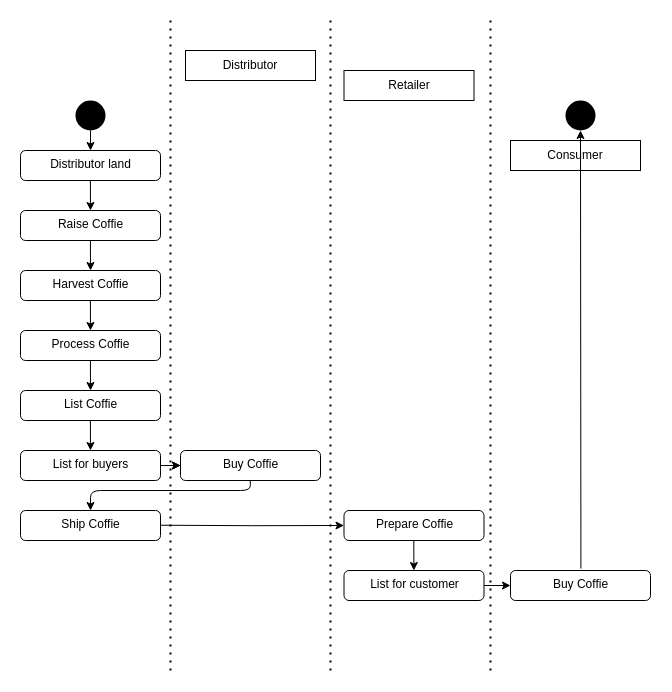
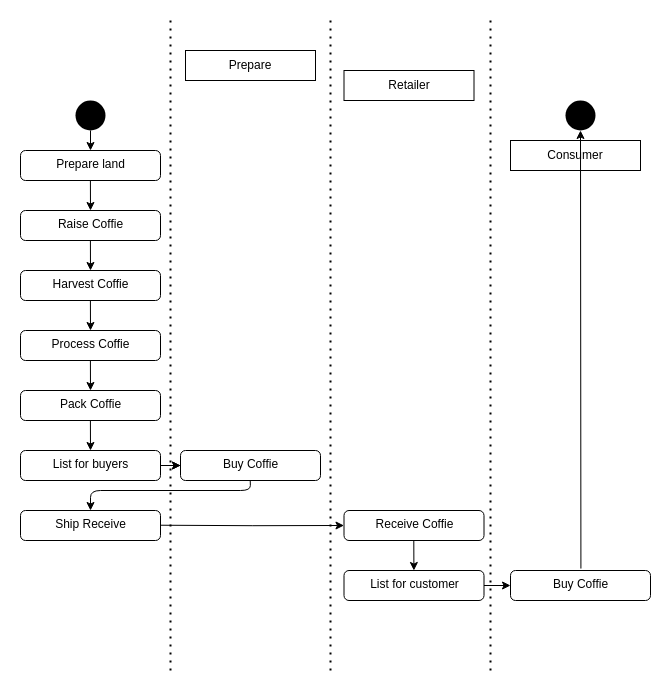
  <mxCell id="0" />
  <mxCell id="1" parent="0" />
- <mxCell id="2" value="Distributor" style="rounded=0;whiteSpace=wrap;html=1;" vertex="1" parent="1"><mxGeometry x="185" y="50" width="130" height="30" as="geometry" /></mxCell>
+ <mxCell id="2" value="Prepare" style="rounded=0;whiteSpace=wrap;html=1;" vertex="1" parent="1"><mxGeometry x="185" y="50" width="130" height="30" as="geometry" /></mxCell>
  <mxCell id="3" value="Retailer" style="rounded=0;whiteSpace=wrap;html=1;" vertex="1" parent="1"><mxGeometry x="343.5" y="70" width="130" height="30" as="geometry" /></mxCell>
  <mxCell id="4" value="Consumer" style="rounded=0;whiteSpace=wrap;html=1;" vertex="1" parent="1"><mxGeometry x="510" y="140" width="130" height="30" as="geometry" /></mxCell>
  <mxCell id="5" value="" style="ellipse;fillColor=#000000;strokeColor=none;" vertex="1" parent="1"><mxGeometry x="75" y="100" width="30" height="30" as="geometry" /></mxCell>
- <mxCell id="6" value="Distributor land" style="html=1;align=center;verticalAlign=top;rounded=1;absoluteArcSize=1;arcSize=10;dashed=0;" vertex="1" parent="1"><mxGeometry x="20" y="150" width="140" height="30" as="geometry" /></mxCell>
+ <mxCell id="6" value="Prepare land" style="html=1;align=center;verticalAlign=top;rounded=1;absoluteArcSize=1;arcSize=10;dashed=0;" vertex="1" parent="1"><mxGeometry x="20" y="150" width="140" height="30" as="geometry" /></mxCell>
  <mxCell id="7" value="Raise Coffie" style="html=1;align=center;verticalAlign=top;rounded=1;absoluteArcSize=1;arcSize=10;dashed=0;" vertex="1" parent="1"><mxGeometry x="20" y="210" width="140" height="30" as="geometry" /></mxCell>
  <mxCell id="8" value="Harvest Coffie" style="html=1;align=center;verticalAlign=top;rounded=1;absoluteArcSize=1;arcSize=10;dashed=0;" vertex="1" parent="1"><mxGeometry x="20" y="270" width="140" height="30" as="geometry" /></mxCell>
  <mxCell id="9" value="Process Coffie" style="html=1;align=center;verticalAlign=top;rounded=1;absoluteArcSize=1;arcSize=10;dashed=0;" vertex="1" parent="1"><mxGeometry x="20" y="330" width="140" height="30" as="geometry" /></mxCell>
- <mxCell id="10" value="List Coffie" style="html=1;align=center;verticalAlign=top;rounded=1;absoluteArcSize=1;arcSize=10;dashed=0;" vertex="1" parent="1"><mxGeometry x="20" y="390" width="140" height="30" as="geometry" /></mxCell>
+ <mxCell id="10" value="Pack Coffie" style="html=1;align=center;verticalAlign=top;rounded=1;absoluteArcSize=1;arcSize=10;dashed=0;" vertex="1" parent="1"><mxGeometry x="20" y="390" width="140" height="30" as="geometry" /></mxCell>
  <mxCell id="11" value="" style="edgeStyle=orthogonalEdgeStyle;rounded=0;orthogonalLoop=1;jettySize=auto;html=1;" edge="1" parent="1" source="12" target="13"><mxGeometry relative="1" as="geometry" /></mxCell>
  <mxCell id="12" value="List for buyers" style="html=1;align=center;verticalAlign=top;rounded=1;absoluteArcSize=1;arcSize=10;dashed=0;" vertex="1" parent="1"><mxGeometry x="20" y="450" width="140" height="30" as="geometry" /></mxCell>
  <mxCell id="13" value="Buy Coffie" style="html=1;align=center;verticalAlign=top;rounded=1;absoluteArcSize=1;arcSize=10;dashed=0;" vertex="1" parent="1"><mxGeometry x="180" y="450" width="140" height="30" as="geometry" /></mxCell>
- <mxCell id="14" value="Prepare Coffie" style="html=1;align=center;verticalAlign=top;rounded=1;absoluteArcSize=1;arcSize=10;dashed=0;" vertex="1" parent="1"><mxGeometry x="343.5" y="510" width="140" height="30" as="geometry" /></mxCell>
- <mxCell id="15" value="Ship Coffie" style="html=1;align=center;verticalAlign=top;rounded=1;absoluteArcSize=1;arcSize=10;dashed=0;" vertex="1" parent="1"><mxGeometry x="20" y="510" width="140" height="30" as="geometry" /></mxCell>
+ <mxCell id="14" value="Receive Coffie" style="html=1;align=center;verticalAlign=top;rounded=1;absoluteArcSize=1;arcSize=10;dashed=0;" vertex="1" parent="1"><mxGeometry x="343.5" y="510" width="140" height="30" as="geometry" /></mxCell>
+ <mxCell id="15" value="Ship Receive" style="html=1;align=center;verticalAlign=top;rounded=1;absoluteArcSize=1;arcSize=10;dashed=0;" vertex="1" parent="1"><mxGeometry x="20" y="510" width="140" height="30" as="geometry" /></mxCell>
  <mxCell id="16" value="List for customer" style="html=1;align=center;verticalAlign=top;rounded=1;absoluteArcSize=1;arcSize=10;dashed=0;" vertex="1" parent="1"><mxGeometry x="343.5" y="570" width="140" height="30" as="geometry" /></mxCell>
  <mxCell id="17" value="Buy Coffie" style="html=1;align=center;verticalAlign=top;rounded=1;absoluteArcSize=1;arcSize=10;dashed=0;" vertex="1" parent="1"><mxGeometry x="510" y="570" width="140" height="30" as="geometry" /></mxCell>
  <mxCell id="18" value="" style="ellipse;fillColor=#000000;strokeColor=none;" vertex="1" parent="1"><mxGeometry x="565" y="100" width="30" height="30" as="geometry" /></mxCell>
  <mxCell id="19" value="" style="endArrow=classic;html=1;entryX=0.5;entryY=0;entryDx=0;entryDy=0;exitX=0.5;exitY=1;exitDx=0;exitDy=0;" edge="1" parent="1" source="5" target="6"><mxGeometry width="50" height="50" relative="1" as="geometry"><mxPoint x="100" y="230" as="sourcePoint" /><mxPoint x="100" y="200" as="targetPoint" /></mxGeometry></mxCell>
  <mxCell id="20" value="" style="endArrow=classic;html=1;entryX=0.5;entryY=0;entryDx=0;entryDy=0;exitX=0.5;exitY=1;exitDx=0;exitDy=0;" edge="1" parent="1" target="7"><mxGeometry width="50" height="50" relative="1" as="geometry"><mxPoint x="89.91" y="180" as="sourcePoint" /><mxPoint x="89.91" y="200" as="targetPoint" /></mxGeometry></mxCell>
  <mxCell id="21" value="" style="endArrow=classic;html=1;entryX=0.5;entryY=0;entryDx=0;entryDy=0;exitX=0.5;exitY=1;exitDx=0;exitDy=0;" edge="1" parent="1"><mxGeometry width="50" height="50" relative="1" as="geometry"><mxPoint x="89.91" y="240" as="sourcePoint" /><mxPoint x="90" y="270" as="targetPoint" /></mxGeometry></mxCell>
  <mxCell id="22" value="" style="endArrow=classic;html=1;entryX=0.5;entryY=0;entryDx=0;entryDy=0;exitX=0.5;exitY=1;exitDx=0;exitDy=0;" edge="1" parent="1"><mxGeometry width="50" height="50" relative="1" as="geometry"><mxPoint x="89.91" y="300" as="sourcePoint" /><mxPoint x="90" y="330" as="targetPoint" /></mxGeometry></mxCell>
  <mxCell id="23" value="" style="endArrow=classic;html=1;entryX=0.5;entryY=0;entryDx=0;entryDy=0;exitX=0.5;exitY=1;exitDx=0;exitDy=0;" edge="1" parent="1"><mxGeometry width="50" height="50" relative="1" as="geometry"><mxPoint x="89.91" y="360" as="sourcePoint" /><mxPoint x="90" y="390" as="targetPoint" /></mxGeometry></mxCell>
  <mxCell id="24" value="" style="endArrow=classic;html=1;entryX=0.5;entryY=0;entryDx=0;entryDy=0;exitX=0.5;exitY=1;exitDx=0;exitDy=0;" edge="1" parent="1"><mxGeometry width="50" height="50" relative="1" as="geometry"><mxPoint x="89.91" y="420" as="sourcePoint" /><mxPoint x="90" y="450" as="targetPoint" /></mxGeometry></mxCell>
  <mxCell id="25" value="" style="endArrow=classic;html=1;entryX=0;entryY=0.5;entryDx=0;entryDy=0;" edge="1" parent="1" target="13"><mxGeometry width="50" height="50" relative="1" as="geometry"><mxPoint x="160" y="465" as="sourcePoint" /><mxPoint x="170.09" y="470" as="targetPoint" /></mxGeometry></mxCell>
  <mxCell id="26" value="" style="endArrow=classic;html=1;entryX=0.5;entryY=0;entryDx=0;entryDy=0;exitX=0.5;exitY=1;exitDx=0;exitDy=0;" edge="1" parent="1" target="15"><mxGeometry width="50" height="50" relative="1" as="geometry"><mxPoint x="249.72" y="480" as="sourcePoint" /><mxPoint x="249.81" y="510" as="targetPoint" /><Array as="points"><mxPoint x="250" y="490" /><mxPoint x="90" y="490" /></Array></mxGeometry></mxCell>
  <mxCell id="27" value="" style="edgeStyle=orthogonalEdgeStyle;rounded=0;orthogonalLoop=1;jettySize=auto;html=1;entryX=0;entryY=0.5;entryDx=0;entryDy=0;" edge="1" parent="1" target="14"><mxGeometry relative="1" as="geometry"><mxPoint x="160" y="524.72" as="sourcePoint" /><mxPoint x="180" y="524.72" as="targetPoint" /></mxGeometry></mxCell>
  <mxCell id="28" value="" style="endArrow=classic;html=1;entryX=0.5;entryY=0;entryDx=0;entryDy=0;exitX=0.5;exitY=1;exitDx=0;exitDy=0;" edge="1" parent="1"><mxGeometry width="50" height="50" relative="1" as="geometry"><mxPoint x="413.31" y="540" as="sourcePoint" /><mxPoint x="413.4" y="570" as="targetPoint" /></mxGeometry></mxCell>
  <mxCell id="29" value="" style="endArrow=classic;html=1;exitX=1;exitY=0.5;exitDx=0;exitDy=0;entryX=0;entryY=0.5;entryDx=0;entryDy=0;" edge="1" parent="1" source="16" target="17"><mxGeometry width="50" height="50" relative="1" as="geometry"><mxPoint x="460" y="580" as="sourcePoint" /><mxPoint x="479" y="580" as="targetPoint" /></mxGeometry></mxCell>
  <mxCell id="30" value="" style="endArrow=classic;html=1;entryX=0.5;entryY=1;entryDx=0;entryDy=0;exitX=0.503;exitY=-0.065;exitDx=0;exitDy=0;exitPerimeter=0;" edge="1" parent="1" source="17" target="18"><mxGeometry width="50" height="50" relative="1" as="geometry"><mxPoint x="550" y="560" as="sourcePoint" /><mxPoint x="550" y="140" as="targetPoint" /></mxGeometry></mxCell>
  <mxCell id="31" value="" style="endArrow=none;dashed=1;html=1;dashPattern=1 3;strokeWidth=2;" edge="1" parent="1"><mxGeometry width="50" height="50" relative="1" as="geometry"><mxPoint x="170" y="670" as="sourcePoint" /><mxPoint x="170" y="20" as="targetPoint" /></mxGeometry></mxCell>
  <mxCell id="32" value="" style="endArrow=none;dashed=1;html=1;dashPattern=1 3;strokeWidth=2;" edge="1" parent="1"><mxGeometry width="50" height="50" relative="1" as="geometry"><mxPoint x="330" y="670" as="sourcePoint" /><mxPoint x="330" y="20" as="targetPoint" /></mxGeometry></mxCell>
  <mxCell id="33" value="" style="endArrow=none;dashed=1;html=1;dashPattern=1 3;strokeWidth=2;" edge="1" parent="1"><mxGeometry width="50" height="50" relative="1" as="geometry"><mxPoint x="490" y="670" as="sourcePoint" /><mxPoint x="490" y="20" as="targetPoint" /></mxGeometry></mxCell>
